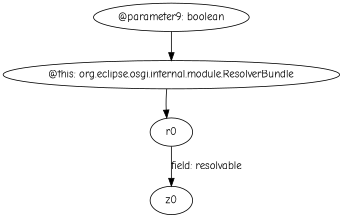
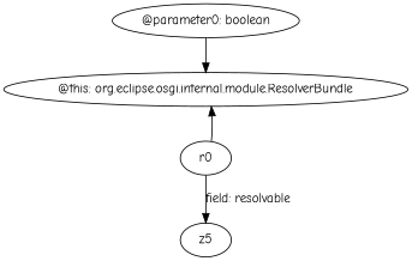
  digraph {
    fontname="Comic Neue"
    node [fontname="Comic Neue"]
    edge [fontname="Comic Neue"]
-   n1 [label="@parameter9: boolean"]
+   n1 [label="@parameter0: boolean"]
    n2 [label="@this: org.eclipse.osgi.internal.module.ResolverBundle"]
-   n3 [label=z0]
+   n3 [label=z5]
    n4 [label=r0]
    n1 -> n2
-   n2 -> n4
+   n4 -> n2
    n4 -> n3 [label="field: resolvable"]
  }
